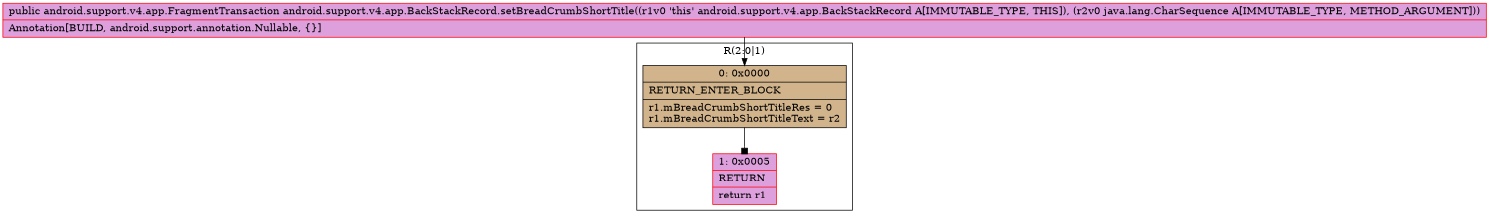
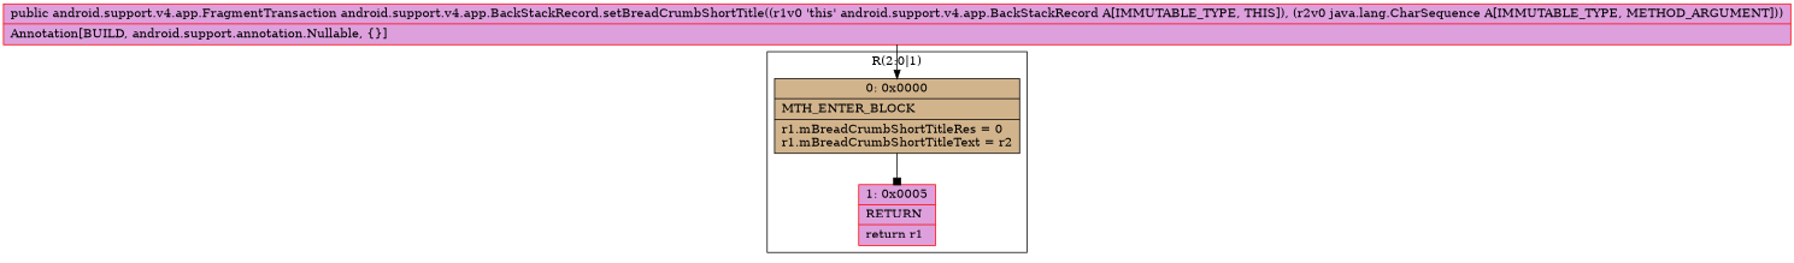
  digraph {
    node [color=red shape=record style=filled fillcolor=plum]
-   n1 [color=black label="{0\:\ 0x0000|RETURN_ENTER_BLOCK\l|r1.mBreadCrumbShortTitleRes = 0\lr1.mBreadCrumbShortTitleText = r2\l}" fillcolor=tan]
+   n1 [color=black label="{0\:\ 0x0000|MTH_ENTER_BLOCK\l|r1.mBreadCrumbShortTitleRes = 0\lr1.mBreadCrumbShortTitleText = r2\l}" fillcolor=tan]
    n2 [label="{1\:\ 0x0005|RETURN\l|return r1\l}"]
    n3 [label="{public android.support.v4.app.FragmentTransaction android.support.v4.app.BackStackRecord.setBreadCrumbShortTitle((r1v0 'this' android.support.v4.app.BackStackRecord A[IMMUTABLE_TYPE, THIS]), (r2v0 java.lang.CharSequence A[IMMUTABLE_TYPE, METHOD_ARGUMENT]))  | Annotation[BUILD, android.support.annotation.Nullable, \{\}]\l}"]
    subgraph cluster_1 {
      label="R(2:0|1)"
      n1
      n2
    }
    n1 -> n2 [arrowhead=box]
    n3 -> n1 [arrowhead=normal]
  }
